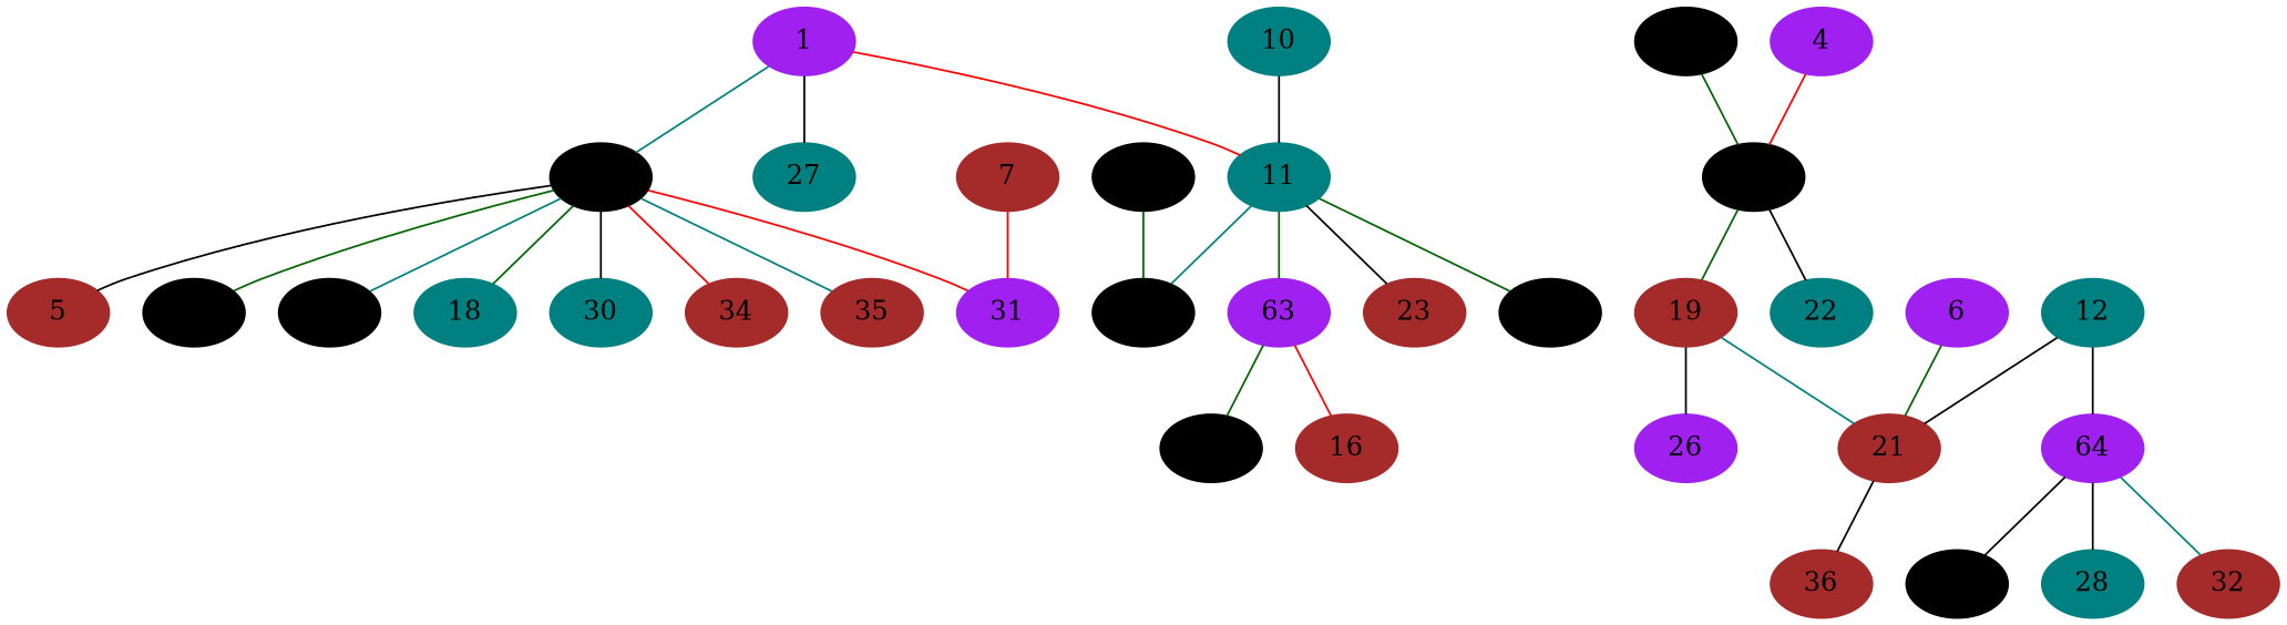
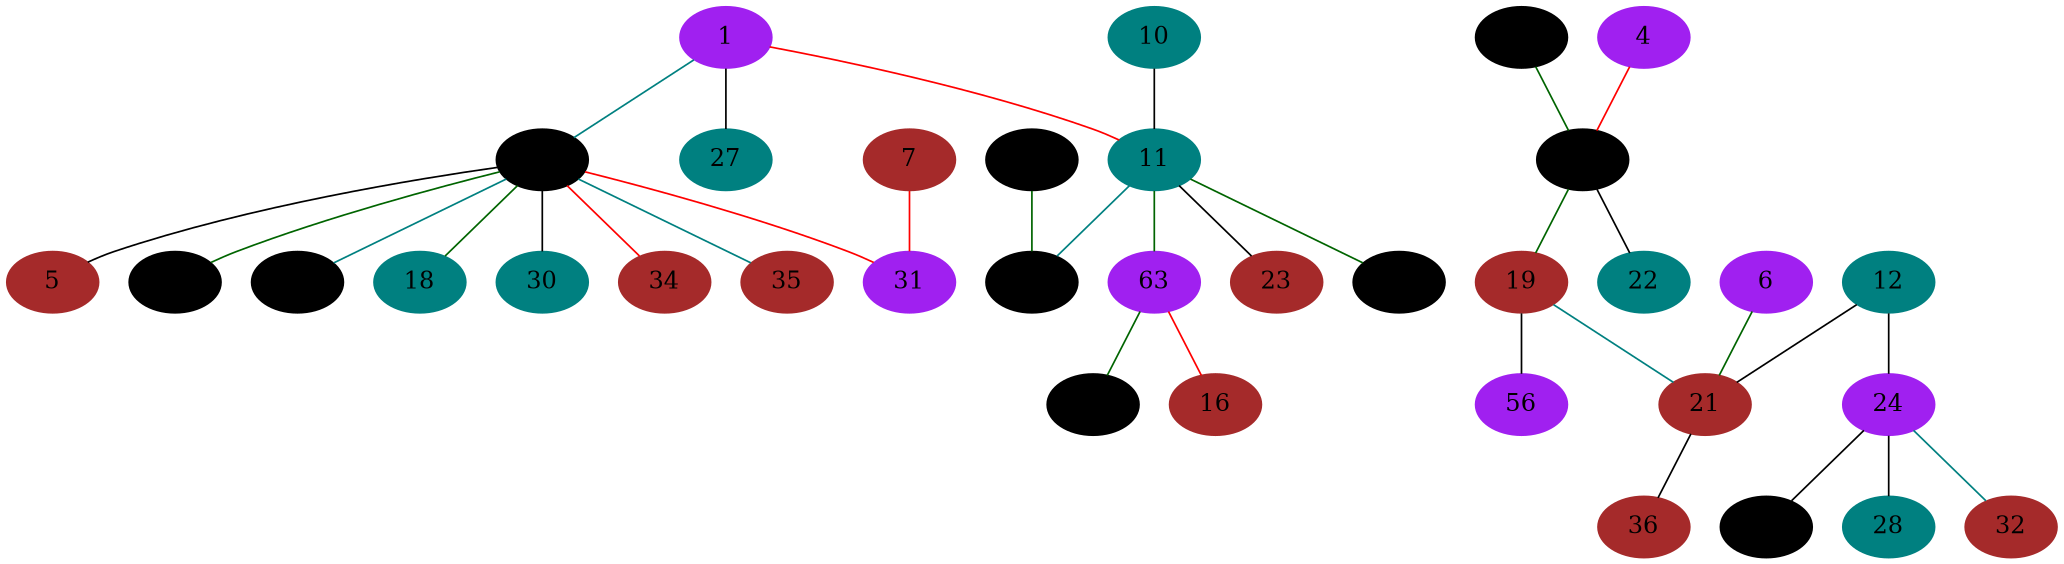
  graph {
    node [color=black style=filled]
    edge [color=black weight=1.0]
    1 [color=purple]
    2
    11 [color=teal]
    27 [color=teal]
    5 [color=brown]
    9
    17
    18 [color=teal]
    30 [color=teal]
    31 [color=purple]
    34 [color=brown]
    35 [color=brown]
    20
    n14 [color=purple label=63]
    23 [color=brown]
    33
    3
    14
    19 [color=brown]
    22 [color=teal]
    4 [color=purple]
    6 [color=purple]
    21 [color=brown]
    36 [color=brown]
    7 [color=brown]
    8
    10 [color=teal]
    15
    16 [color=brown]
    12 [color=teal]
-   24 [color=purple label=64]
+   24 [color=purple]
    25
    28 [color=teal]
    32 [color=brown]
-   26 [color=purple]
+   26 [color=purple label=56]
    1 -- 2 [color=teal]
    1 -- 11 [color=red]
    1 -- 27
    2 -- 5
    2 -- 9 [color=darkgreen]
    2 -- 17 [color=teal]
    2 -- 18 [color=darkgreen]
    2 -- 30
    2 -- 31 [color=red]
    2 -- 34 [color=red]
    2 -- 35 [color=teal]
    11 -- 20 [color=teal]
    11 -- n14 [color=darkgreen]
    11 -- 23
    11 -- 33 [color=darkgreen]
    n14 -- 15 [color=darkgreen]
    n14 -- 16 [color=red]
    3 -- 14 [color=darkgreen]
    14 -- 19 [color=darkgreen]
    14 -- 22
    19 -- 21 [color=teal]
    19 -- 26
    4 -- 14 [color=red]
    6 -- 21 [color=darkgreen]
    21 -- 36
    7 -- 31 [color=red]
    8 -- 20 [color=darkgreen]
    10 -- 11
    12 -- 21
    12 -- 24
    24 -- 25
    24 -- 28
    24 -- 32 [color=teal]
  }
